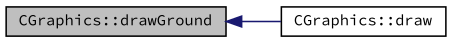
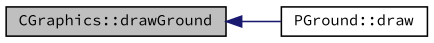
  digraph {
    rankdir=LR
    fontname="Source Code Pro"
    node [color=black fontname="Source Code Pro" fontsize=10 shape=record style=filled]
    n1 [fillcolor=grey75 fontcolor=black height=0.2 label="CGraphics::drawGround" width=0.4]
-   n2 [fillcolor=white height=0.2 label="CGraphics::draw" width=0.4]
+   n2 [fillcolor=white height=0.2 label="PGround::draw" width=0.4]
    n1 -> n2 [color=midnightblue dir=back fontname="Source Code Pro" fontsize=10 labelfontname=Helvetica labelfontsize=10 style=solid]
  }
